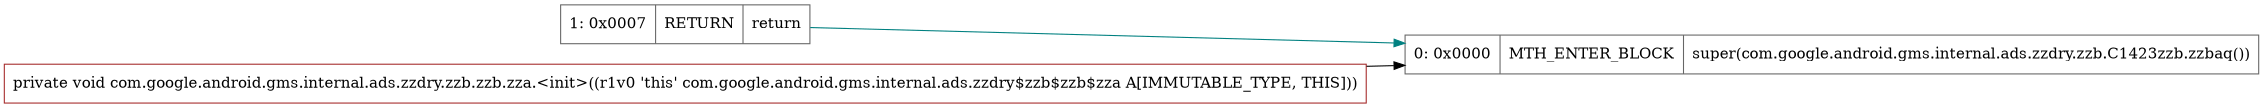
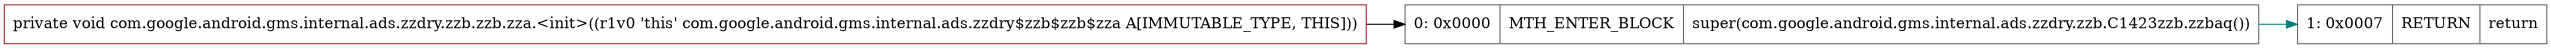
  digraph {
    rankdir=LR
    node [shape=record color=gray40]
    n1 [label="{0\:\ 0x0000|MTH_ENTER_BLOCK\l|super(com.google.android.gms.internal.ads.zzdry.zzb.C1423zzb.zzbaq())\l}"]
    n2 [label="{1\:\ 0x0007|RETURN\l|return\l}"]
    n3 [label="{private void com.google.android.gms.internal.ads.zzdry.zzb.zzb.zza.\<init\>((r1v0 'this' com.google.android.gms.internal.ads.zzdry$zzb$zzb$zza A[IMMUTABLE_TYPE, THIS])) }" color=brown]
-   n2 -> n1 [color=teal]
+   n1 -> n2 [color=teal]
    n3 -> n1 [color=black]
  }
